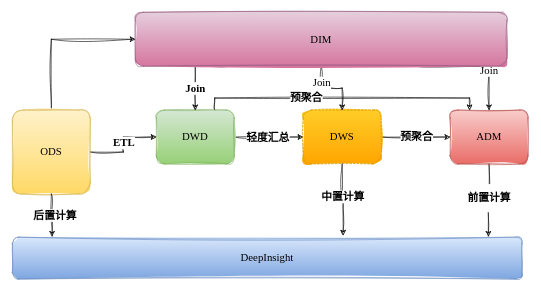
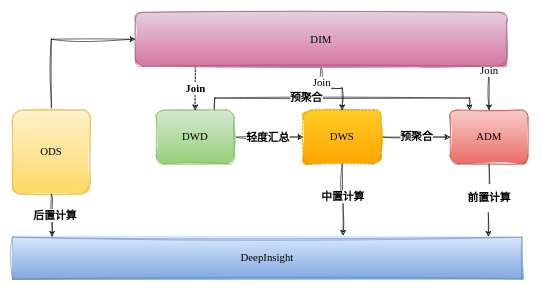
  <mxCell id="0" />
  <mxCell id="1" parent="0" />
  <mxCell id="2" style="edgeStyle=orthogonalEdgeStyle;rounded=0;sketch=1;hachureGap=4;jiggle=2;curveFitting=1;orthogonalLoop=1;jettySize=auto;html=1;exitX=0.5;exitY=0;exitDx=0;exitDy=0;entryX=0;entryY=0.5;entryDx=0;entryDy=0;fontFamily=Architects Daughter;fontSource=https%3A%2F%2Ffonts.googleapis.com%2Fcss%3Ffamily%3DArchitects%2BDaughter;" edge="1" parent="1" source="5" target="23"><mxGeometry relative="1" as="geometry" /></mxCell>
- <mxCell id="3" style="edgeStyle=orthogonalEdgeStyle;rounded=0;sketch=1;hachureGap=4;jiggle=2;curveFitting=1;orthogonalLoop=1;jettySize=auto;html=1;exitX=1;exitY=0.5;exitDx=0;exitDy=0;entryX=0;entryY=0.5;entryDx=0;entryDy=0;fontFamily=Architects Daughter;fontSource=https%3A%2F%2Ffonts.googleapis.com%2Fcss%3Ffamily%3DArchitects%2BDaughter;" edge="1" parent="1" source="5" target="10"><mxGeometry relative="1" as="geometry" /></mxCell>
- <mxCell id="4" value="&lt;font style=&quot;font-size: 18px;&quot;&gt;&lt;b&gt;ETL&lt;/b&gt;&lt;/font&gt;" style="edgeLabel;html=1;align=center;verticalAlign=middle;resizable=0;points=[];sketch=1;hachureGap=4;jiggle=2;curveFitting=1;fontFamily=Architects Daughter;fontSource=https%3A%2F%2Ffonts.googleapis.com%2Fcss%3Ffamily%3DArchitects%2BDaughter;" vertex="1" connectable="0" parent="3"><mxGeometry x="0.054" relative="1" as="geometry"><mxPoint as="offset" /></mxGeometry></mxCell>
  <mxCell id="5" value="&lt;div&gt;&lt;span style=&quot;font-size: 18px;&quot;&gt;ODS&lt;/span&gt;&lt;/div&gt;" style="rounded=1;whiteSpace=wrap;html=1;sketch=1;hachureGap=4;jiggle=2;curveFitting=1;fontFamily=Architects Daughter;fontSource=https%3A%2F%2Ffonts.googleapis.com%2Fcss%3Ffamily%3DArchitects%2BDaughter;fillColor=#fff2cc;strokeColor=#d6b656;gradientColor=#ffd966;" vertex="1" parent="1"><mxGeometry x="20" y="183" width="130" height="140" as="geometry" /></mxCell>
  <mxCell id="6" style="edgeStyle=orthogonalEdgeStyle;rounded=0;sketch=1;hachureGap=4;jiggle=2;curveFitting=1;orthogonalLoop=1;jettySize=auto;html=1;exitX=1;exitY=0.5;exitDx=0;exitDy=0;entryX=0;entryY=0.5;entryDx=0;entryDy=0;fontFamily=Architects Daughter;fontSource=https%3A%2F%2Ffonts.googleapis.com%2Fcss%3Ffamily%3DArchitects%2BDaughter;" edge="1" parent="1" source="10" target="13"><mxGeometry relative="1" as="geometry" /></mxCell>
  <mxCell id="7" value="&lt;font style=&quot;font-size: 18px;&quot;&gt;&lt;b&gt;轻度汇总&lt;/b&gt;&lt;/font&gt;" style="edgeLabel;html=1;align=center;verticalAlign=middle;resizable=0;points=[];sketch=1;hachureGap=4;jiggle=2;curveFitting=1;fontFamily=Architects Daughter;fontSource=https%3A%2F%2Ffonts.googleapis.com%2Fcss%3Ffamily%3DArchitects%2BDaughter;" vertex="1" connectable="0" parent="6"><mxGeometry x="-0.304" y="-4" relative="1" as="geometry"><mxPoint x="15" y="-4" as="offset" /></mxGeometry></mxCell>
  <mxCell id="8" style="edgeStyle=orthogonalEdgeStyle;rounded=0;sketch=1;hachureGap=4;jiggle=2;curveFitting=1;orthogonalLoop=1;jettySize=auto;html=1;exitX=0.75;exitY=0;exitDx=0;exitDy=0;entryX=0.25;entryY=0;entryDx=0;entryDy=0;fontFamily=Architects Daughter;fontSource=https%3A%2F%2Ffonts.googleapis.com%2Fcss%3Ffamily%3DArchitects%2BDaughter;" edge="1" parent="1" source="10" target="16"><mxGeometry relative="1" as="geometry" /></mxCell>
  <mxCell id="9" value="&lt;font style=&quot;font-size: 18px;&quot;&gt;&lt;b&gt;预聚合&lt;/b&gt;&lt;/font&gt;" style="edgeLabel;html=1;align=center;verticalAlign=middle;resizable=0;points=[];sketch=1;hachureGap=4;jiggle=2;curveFitting=1;fontFamily=Architects Daughter;fontSource=https%3A%2F%2Ffonts.googleapis.com%2Fcss%3Ffamily%3DArchitects%2BDaughter;" vertex="1" connectable="0" parent="8"><mxGeometry x="0.249" y="1" relative="1" as="geometry"><mxPoint x="-118" as="offset" /></mxGeometry></mxCell>
  <mxCell id="10" value="&lt;div&gt;&lt;span style=&quot;font-size: 18px;&quot;&gt;DWD&lt;/span&gt;&lt;/div&gt;" style="rounded=1;whiteSpace=wrap;html=1;sketch=1;hachureGap=4;jiggle=2;curveFitting=1;fontFamily=Architects Daughter;fontSource=https%3A%2F%2Ffonts.googleapis.com%2Fcss%3Ffamily%3DArchitects%2BDaughter;fillColor=#d5e8d4;strokeColor=#82b366;gradientColor=#97d077;" vertex="1" parent="1"><mxGeometry x="260" y="183" width="130" height="90" as="geometry" /></mxCell>
  <mxCell id="11" style="edgeStyle=orthogonalEdgeStyle;rounded=0;sketch=1;hachureGap=4;jiggle=2;curveFitting=1;orthogonalLoop=1;jettySize=auto;html=1;exitX=1;exitY=0.5;exitDx=0;exitDy=0;fontFamily=Architects Daughter;fontSource=https%3A%2F%2Ffonts.googleapis.com%2Fcss%3Ffamily%3DArchitects%2BDaughter;" edge="1" parent="1" source="13" target="16"><mxGeometry relative="1" as="geometry" /></mxCell>
  <mxCell id="12" value="&lt;font style=&quot;font-size: 18px;&quot;&gt;&lt;b&gt;预聚合&lt;/b&gt;&lt;/font&gt;" style="edgeLabel;html=1;align=center;verticalAlign=middle;resizable=0;points=[];sketch=1;hachureGap=4;jiggle=2;curveFitting=1;fontFamily=Architects Daughter;fontSource=https%3A%2F%2Ffonts.googleapis.com%2Fcss%3Ffamily%3DArchitects%2BDaughter;" vertex="1" connectable="0" parent="11"><mxGeometry x="-0.009" y="2" relative="1" as="geometry"><mxPoint x="1" as="offset" /></mxGeometry></mxCell>
  <mxCell id="13" value="&lt;div&gt;&lt;span style=&quot;font-size: 18px;&quot;&gt;DWS&lt;/span&gt;&lt;/div&gt;" style="rounded=1;whiteSpace=wrap;html=1;sketch=1;hachureGap=4;jiggle=2;curveFitting=1;fontFamily=Architects Daughter;fontSource=https%3A%2F%2Ffonts.googleapis.com%2Fcss%3Ffamily%3DArchitects%2BDaughter;fillColor=#ffcd28;strokeColor=#d79b00;gradientColor=#ffa500;dashed=1;" vertex="1" parent="1"><mxGeometry x="505" y="183" width="130" height="90" as="geometry" /></mxCell>
  <mxCell id="14" style="edgeStyle=orthogonalEdgeStyle;rounded=0;sketch=1;hachureGap=4;jiggle=2;curveFitting=1;orthogonalLoop=1;jettySize=auto;html=1;exitX=0.5;exitY=1;exitDx=0;exitDy=0;fontFamily=Architects Daughter;fontSource=https%3A%2F%2Ffonts.googleapis.com%2Fcss%3Ffamily%3DArchitects%2BDaughter;entryX=0.934;entryY=-0.014;entryDx=0;entryDy=0;entryPerimeter=0;" edge="1" parent="1" source="16" target="24"><mxGeometry relative="1" as="geometry" /></mxCell>
  <mxCell id="15" value="&lt;h3&gt;&lt;font style=&quot;font-size: 18px;&quot;&gt;前置计算&lt;/font&gt;&lt;/h3&gt;" style="edgeLabel;html=1;align=center;verticalAlign=middle;resizable=0;points=[];sketch=1;hachureGap=4;jiggle=2;curveFitting=1;fontFamily=Architects Daughter;fontSource=https%3A%2F%2Ffonts.googleapis.com%2Fcss%3Ffamily%3DArchitects%2BDaughter;" vertex="1" connectable="0" parent="14"><mxGeometry x="-0.066" y="-1" relative="1" as="geometry"><mxPoint y="-1" as="offset" /></mxGeometry></mxCell>
  <mxCell id="16" value="&lt;div&gt;&lt;span style=&quot;font-size: 18px;&quot;&gt;ADM&lt;/span&gt;&lt;/div&gt;" style="rounded=1;whiteSpace=wrap;html=1;sketch=1;hachureGap=4;jiggle=2;curveFitting=1;fontFamily=Architects Daughter;fontSource=https%3A%2F%2Ffonts.googleapis.com%2Fcss%3Ffamily%3DArchitects%2BDaughter;fillColor=#f8cecc;strokeColor=#b85450;gradientColor=#ea6b66;" vertex="1" parent="1"><mxGeometry x="750" y="183" width="130" height="90" as="geometry" /></mxCell>
  <mxCell id="17" style="edgeStyle=orthogonalEdgeStyle;rounded=0;sketch=1;hachureGap=4;jiggle=2;curveFitting=1;orthogonalLoop=1;jettySize=auto;html=1;exitX=0.5;exitY=1;exitDx=0;exitDy=0;entryX=0.5;entryY=0;entryDx=0;entryDy=0;fontFamily=Architects Daughter;fontSource=https%3A%2F%2Ffonts.googleapis.com%2Fcss%3Ffamily%3DArchitects%2BDaughter;" edge="1" parent="1" source="23" target="13"><mxGeometry relative="1" as="geometry" /></mxCell>
  <mxCell id="18" value="&lt;font style=&quot;font-size: 18px;&quot;&gt;Join&lt;/font&gt;" style="edgeLabel;html=1;align=center;verticalAlign=middle;resizable=0;points=[];sketch=1;hachureGap=4;jiggle=2;curveFitting=1;fontFamily=Architects Daughter;fontSource=https%3A%2F%2Ffonts.googleapis.com%2Fcss%3Ffamily%3DArchitects%2BDaughter;" vertex="1" connectable="0" parent="17"><mxGeometry x="-0.507" y="2" relative="1" as="geometry"><mxPoint x="-2" as="offset" /></mxGeometry></mxCell>
  <mxCell id="19" style="edgeStyle=orthogonalEdgeStyle;rounded=0;sketch=1;hachureGap=4;jiggle=2;curveFitting=1;orthogonalLoop=1;jettySize=auto;html=1;exitX=0.75;exitY=1;exitDx=0;exitDy=0;entryX=0.5;entryY=0;entryDx=0;entryDy=0;fontFamily=Architects Daughter;fontSource=https%3A%2F%2Ffonts.googleapis.com%2Fcss%3Ffamily%3DArchitects%2BDaughter;" edge="1" parent="1" source="23" target="16"><mxGeometry relative="1" as="geometry"><Array as="points"><mxPoint x="815" y="110" /></Array></mxGeometry></mxCell>
  <mxCell id="20" value="&lt;font style=&quot;font-size: 18px;&quot;&gt;Join&lt;/font&gt;" style="edgeLabel;html=1;align=center;verticalAlign=middle;resizable=0;points=[];sketch=1;hachureGap=4;jiggle=2;curveFitting=1;fontFamily=Architects Daughter;fontSource=https%3A%2F%2Ffonts.googleapis.com%2Fcss%3Ffamily%3DArchitects%2BDaughter;" vertex="1" connectable="0" parent="19"><mxGeometry x="0.325" y="-1" relative="1" as="geometry"><mxPoint as="offset" /></mxGeometry></mxCell>
- <mxCell id="21" style="edgeStyle=orthogonalEdgeStyle;rounded=0;sketch=1;hachureGap=4;jiggle=2;curveFitting=1;orthogonalLoop=1;jettySize=auto;html=1;exitX=0.25;exitY=1;exitDx=0;exitDy=0;entryX=0.5;entryY=0;entryDx=0;entryDy=0;fontFamily=Architects Daughter;fontSource=https%3A%2F%2Ffonts.googleapis.com%2Fcss%3Ffamily%3DArchitects%2BDaughter;" edge="1" parent="1" source="23" target="10"><mxGeometry relative="1" as="geometry"><Array as="points"><mxPoint x="325" y="110" /></Array></mxGeometry></mxCell>
+ <mxCell id="21" style="edgeStyle=orthogonalEdgeStyle;rounded=0;sketch=1;hachureGap=4;jiggle=2;curveFitting=1;orthogonalLoop=1;jettySize=auto;html=1;exitX=0.25;exitY=1;exitDx=0;exitDy=0;entryX=0.5;entryY=0;entryDx=0;entryDy=0;fontFamily=Architects Daughter;fontSource=https%3A%2F%2Ffonts.googleapis.com%2Fcss%3Ffamily%3DArchitects%2BDaughter;dashed=1;" edge="1" parent="1" source="23" target="10"><mxGeometry relative="1" as="geometry"><Array as="points"><mxPoint x="325" y="110" /></Array></mxGeometry></mxCell>
  <mxCell id="22" value="&lt;font style=&quot;font-size: 18px;&quot;&gt;&lt;b&gt;Join&lt;/b&gt;&lt;/font&gt;" style="edgeLabel;html=1;align=center;verticalAlign=middle;resizable=0;points=[];sketch=1;hachureGap=4;jiggle=2;curveFitting=1;fontFamily=Architects Daughter;fontSource=https%3A%2F%2Ffonts.googleapis.com%2Fcss%3Ffamily%3DArchitects%2BDaughter;" vertex="1" connectable="0" parent="21"><mxGeometry x="0.423" y="-1" relative="1" as="geometry"><mxPoint as="offset" /></mxGeometry></mxCell>
  <mxCell id="23" value="&lt;div&gt;&lt;span style=&quot;font-size: 18px;&quot;&gt;DIM&lt;/span&gt;&lt;/div&gt;" style="rounded=1;whiteSpace=wrap;html=1;sketch=1;hachureGap=4;jiggle=2;curveFitting=1;fontFamily=Architects Daughter;fontSource=https%3A%2F%2Ffonts.googleapis.com%2Fcss%3Ffamily%3DArchitects%2BDaughter;fillColor=#e6d0de;strokeColor=#996185;gradientColor=#d5739d;" vertex="1" parent="1"><mxGeometry x="225" y="20" width="620" height="90" as="geometry" /></mxCell>
- <mxCell id="24" value="&lt;div&gt;&lt;span style=&quot;font-size: 18px;&quot;&gt;DeepInsight&lt;/span&gt;&lt;/div&gt;" style="rounded=1;whiteSpace=wrap;html=1;sketch=1;hachureGap=4;jiggle=2;curveFitting=1;fontFamily=Architects Daughter;fontSource=https%3A%2F%2Ffonts.googleapis.com%2Fcss%3Ffamily%3DArchitects%2BDaughter;fillColor=#dae8fc;strokeColor=#6c8ebf;gradientColor=#7ea6e0;" vertex="1" parent="1"><mxGeometry x="20" y="395" width="850" height="70" as="geometry" /></mxCell>
+ <mxCell id="24" value="&lt;div&gt;&lt;span style=&quot;font-size: 18px;&quot;&gt;DeepInsight&lt;/span&gt;&lt;/div&gt;" style="whiteSpace=wrap;html=1;sketch=1;hachureGap=4;jiggle=2;curveFitting=1;fontFamily=Architects Daughter;fontSource=https%3A%2F%2Ffonts.googleapis.com%2Fcss%3Ffamily%3DArchitects%2BDaughter;fillColor=#dae8fc;strokeColor=#6c8ebf;gradientColor=#7ea6e0;rounded=0;" vertex="1" parent="1"><mxGeometry x="20" y="395" width="850" height="70" as="geometry" /></mxCell>
  <mxCell id="25" style="edgeStyle=orthogonalEdgeStyle;rounded=0;sketch=1;hachureGap=4;jiggle=2;curveFitting=1;orthogonalLoop=1;jettySize=auto;html=1;exitX=0.5;exitY=1;exitDx=0;exitDy=0;entryX=0.649;entryY=-0.043;entryDx=0;entryDy=0;entryPerimeter=0;fontFamily=Architects Daughter;fontSource=https%3A%2F%2Ffonts.googleapis.com%2Fcss%3Ffamily%3DArchitects%2BDaughter;" edge="1" parent="1" source="13" target="24"><mxGeometry relative="1" as="geometry" /></mxCell>
  <mxCell id="26" value="&lt;font style=&quot;font-size: 18px;&quot;&gt;&lt;b&gt;中置计算&lt;/b&gt;&lt;/font&gt;" style="edgeLabel;html=1;align=center;verticalAlign=middle;resizable=0;points=[];sketch=1;hachureGap=4;jiggle=2;curveFitting=1;fontFamily=Architects Daughter;fontSource=https%3A%2F%2Ffonts.googleapis.com%2Fcss%3Ffamily%3DArchitects%2BDaughter;fontSize=11;fontColor=default;labelBackgroundColor=default;fillColor=none;gradientColor=none;" vertex="1" connectable="0" parent="25"><mxGeometry x="-0.089" relative="1" as="geometry"><mxPoint y="-1" as="offset" /></mxGeometry></mxCell>
  <mxCell id="27" style="edgeStyle=orthogonalEdgeStyle;rounded=0;sketch=1;hachureGap=4;jiggle=2;curveFitting=1;orthogonalLoop=1;jettySize=auto;html=1;exitX=0.5;exitY=1;exitDx=0;exitDy=0;entryX=0.078;entryY=-0.014;entryDx=0;entryDy=0;entryPerimeter=0;fontFamily=Architects Daughter;fontSource=https%3A%2F%2Ffonts.googleapis.com%2Fcss%3Ffamily%3DArchitects%2BDaughter;" edge="1" parent="1" source="5" target="24"><mxGeometry relative="1" as="geometry" /></mxCell>
  <mxCell id="28" value="&lt;font style=&quot;font-size: 18px;&quot;&gt;&lt;b&gt;后置计算&lt;/b&gt;&lt;/font&gt;" style="edgeLabel;html=1;align=center;verticalAlign=middle;resizable=0;points=[];sketch=1;hachureGap=4;jiggle=2;curveFitting=1;fontFamily=Architects Daughter;fontSource=https%3A%2F%2Ffonts.googleapis.com%2Fcss%3Ffamily%3DArchitects%2BDaughter;" vertex="1" connectable="0" parent="27"><mxGeometry x="0.019" y="4" relative="1" as="geometry"><mxPoint as="offset" /></mxGeometry></mxCell>
